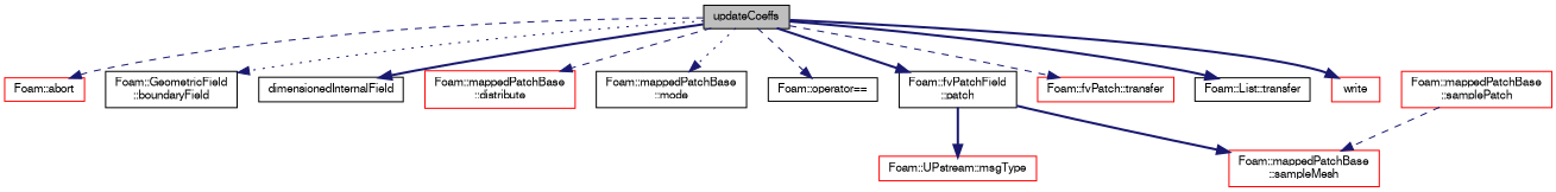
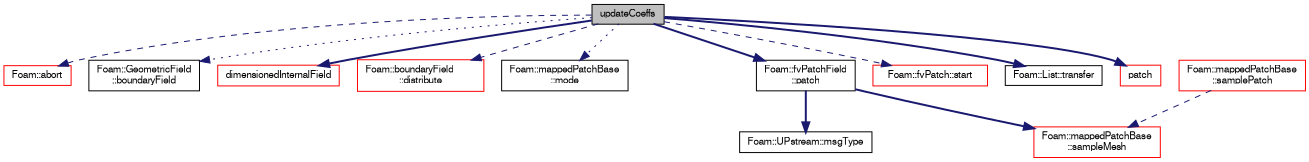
  digraph {
    rankdir=TB
    node [color=black fontname=FreeSans fontsize=10 shape=record]
    edge [color=midnightblue fontname=FreeSans fontsize=10 labelfontname=FreeSans labelfontsize=10 style=bold]
    n1 [fillcolor=grey75 fontcolor=black height=0.2 label=updateCoeffs style=filled width=0.4]
    n2 [color=red height=0.2 label="Foam::abort" width=0.4]
    n3 [height=0.2 label="Foam::GeometricField\l::boundaryField" width=0.4]
-   n4 [height=0.2 label=dimensionedInternalField width=0.4]
-   n5 [color=red height=0.2 label="Foam::mappedPatchBase\l::distribute" width=0.4]
+   n4 [color=red height=0.2 label=dimensionedInternalField width=0.4]
+   n5 [color=red height=0.2 label="Foam::boundaryField\l::distribute" width=0.4]
    n6 [height=0.2 label="Foam::mappedPatchBase\l::mode" width=0.4]
-   n7 [height=0.2 label="Foam::operator==" width=0.4]
    n8 [height=0.2 label="Foam::fvPatchField\l::patch" width=0.4]
-   n9 [color=red height=0.2 label="Foam::fvPatch::transfer" width=0.4]
+   n9 [color=red height=0.2 label="Foam::fvPatch::start" width=0.4]
    n10 [height=0.2 label="Foam::List::transfer" width=0.4]
-   n11 [color=red height=0.2 label=write width=0.4]
-   n12 [color=red height=0.2 label="Foam::UPstream::msgType" width=0.4]
+   n11 [color=red height=0.2 label=patch width=0.4]
+   n12 [height=0.2 label="Foam::UPstream::msgType" width=0.4]
    n13 [color=red height=0.2 label="Foam::mappedPatchBase\l::sampleMesh" width=0.4]
    n14 [color=red height=0.2 label="Foam::mappedPatchBase\l::samplePatch" width=0.4]
    n1 -> n2 [style=dashed]
    n1 -> n3 [style=dotted]
    n1 -> n4
    n1 -> n5 [style=dashed]
    n1 -> n6 [style=dotted]
-   n1 -> n7 [style=dashed]
    n1 -> n8
    n1 -> n9 [style=dashed]
    n1 -> n10
    n1 -> n11
    n8 -> n12
    n8 -> n13
    n14 -> n13 [style=dashed]
  }
